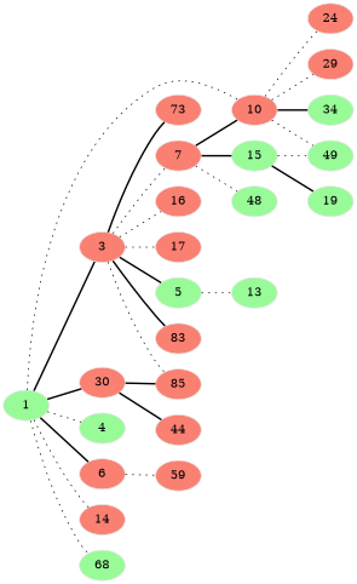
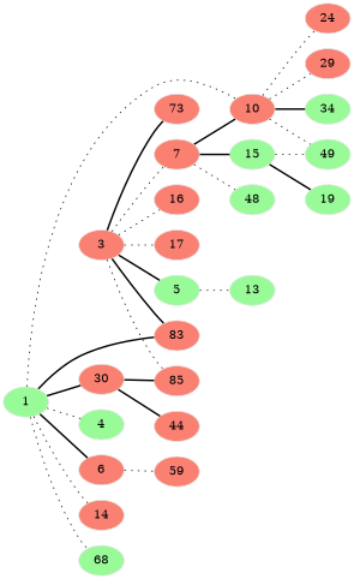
  graph {
    rankdir=LR
    node [color=gray90 fillcolor=salmon style=filled]
    edge [style=dotted]
    1 [fillcolor=palegreen super="+2+35+11+42"]
    3
    4 [fillcolor=palegreen super="+9"]
    6
    10 [super="+20+37+41+21+12+54+46+36+23+40"]
    14 [super="+27+65+69+80"]
    30 [super="+32"]
    68 [fillcolor=palegreen]
    5 [fillcolor=palegreen super="+62+53"]
    7 [super="+25+8+38+33+43+63+72+78+70+79+45+22"]
    16 [super="+61"]
    17
    73
    83
    85
    59
    24
    29
    34 [fillcolor=palegreen]
    49 [fillcolor=palegreen super="+51+52"]
    44
    13 [fillcolor=palegreen]
    15 [fillcolor=palegreen]
    48 [fillcolor=palegreen]
    19 [fillcolor=palegreen]
-   1 -- 3 [style=bold]
+   1 -- 83 [style=bold]
    1 -- 4
    1 -- 6 [style=bold]
    1 -- 10
    1 -- 14
    1 -- 30 [style=bold]
    1 -- 68
    3 -- 5 [style=bold]
    3 -- 7 [weight=2]
    3 -- 16
    3 -- 17
    3 -- 73 [style=bold]
    3 -- 83 [style=bold]
    3 -- 85
    6 -- 59
    10 -- 24
    10 -- 29
    10 -- 34 [style=bold]
    10 -- 49
    30 -- 85 [style=bold]
    30 -- 44 [style=bold]
    5 -- 13
    7 -- 10 [style=bold weight=2]
    7 -- 15 [style=bold weight=2]
    7 -- 48
    15 -- 49
    15 -- 19 [style=bold]
  }
